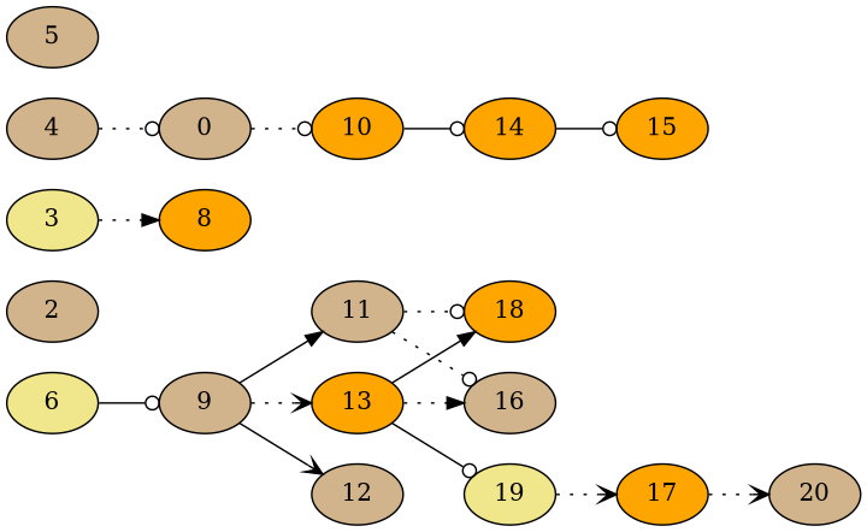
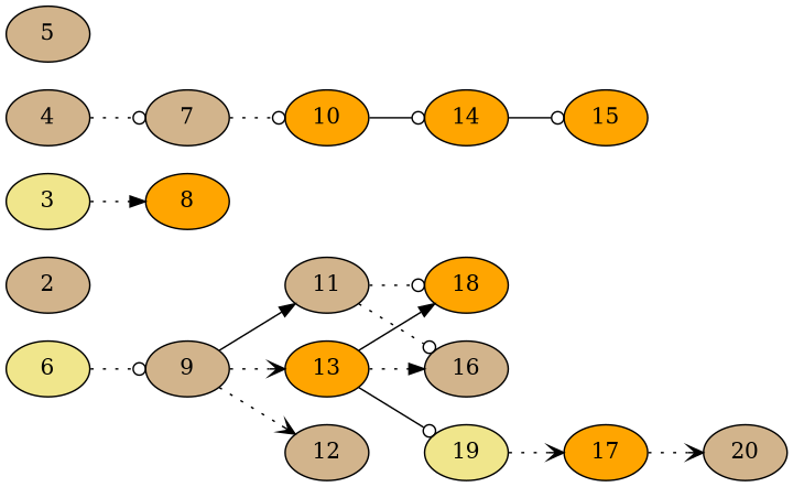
  digraph {
    rankdir=LR
    node [alpha=0.10 fillcolor=tan style=filled]
    edge [arrowhead=odot style=dotted]
    6 [expect_size=10223616 fillcolor=khaki]
    9 [expect_size=47168512]
    11 [alpha=0.05 expect_size=13680640]
    12 [alpha=0.16 expect_size=38726656]
    13 [alpha=0.07 expect_size=49228800 fillcolor=orange]
    2 [alpha=0.04 expect_size=17163264]
    3 [expect_size=14468096 fillcolor=khaki]
    8 [alpha=0.05 expect_size=13510656 fillcolor=orange]
    4 [alpha=0.13 expect_size=20486144]
-   7 [alpha=0.06 expect_size=48452608 label=0]
+   7 [alpha=0.06 expect_size=48452608]
    10 [alpha=0.09 expect_size=51616768 fillcolor=orange]
    14 [alpha=0.09 expect_size=25365504 fillcolor=orange]
    5 [alpha=0.14 expect_size=12654592]
    16 [alpha=0.03 expect_size=43075584]
    18 [alpha=0.03 expect_size=34989056 fillcolor=orange]
    19 [alpha=0.09 expect_size=46691328 fillcolor=khaki]
    15 [alpha=0.07 expect_size=9799680 fillcolor=orange]
    17 [alpha=0.12 expect_size=19695616 fillcolor=orange]
    20 [alpha=0.05 expect_size=23621632]
-   6 -> 9 [style=solid]
+   6 -> 9
    9 -> 11 [arrowhead=normal style=solid]
-   9 -> 12 [arrowhead=vee style=solid]
+   9 -> 12 [arrowhead=vee]
    9 -> 13 [arrowhead=vee]
    11 -> 16
    11 -> 18
    13 -> 16 [arrowhead=normal]
    13 -> 18 [arrowhead=normal style=solid]
    13 -> 19 [style=solid]
    3 -> 8 [arrowhead=normal]
    4 -> 7
    7 -> 10
    10 -> 14 [style=solid]
    14 -> 15 [style=solid]
    19 -> 17 [arrowhead=vee]
    17 -> 20 [arrowhead=vee]
  }
